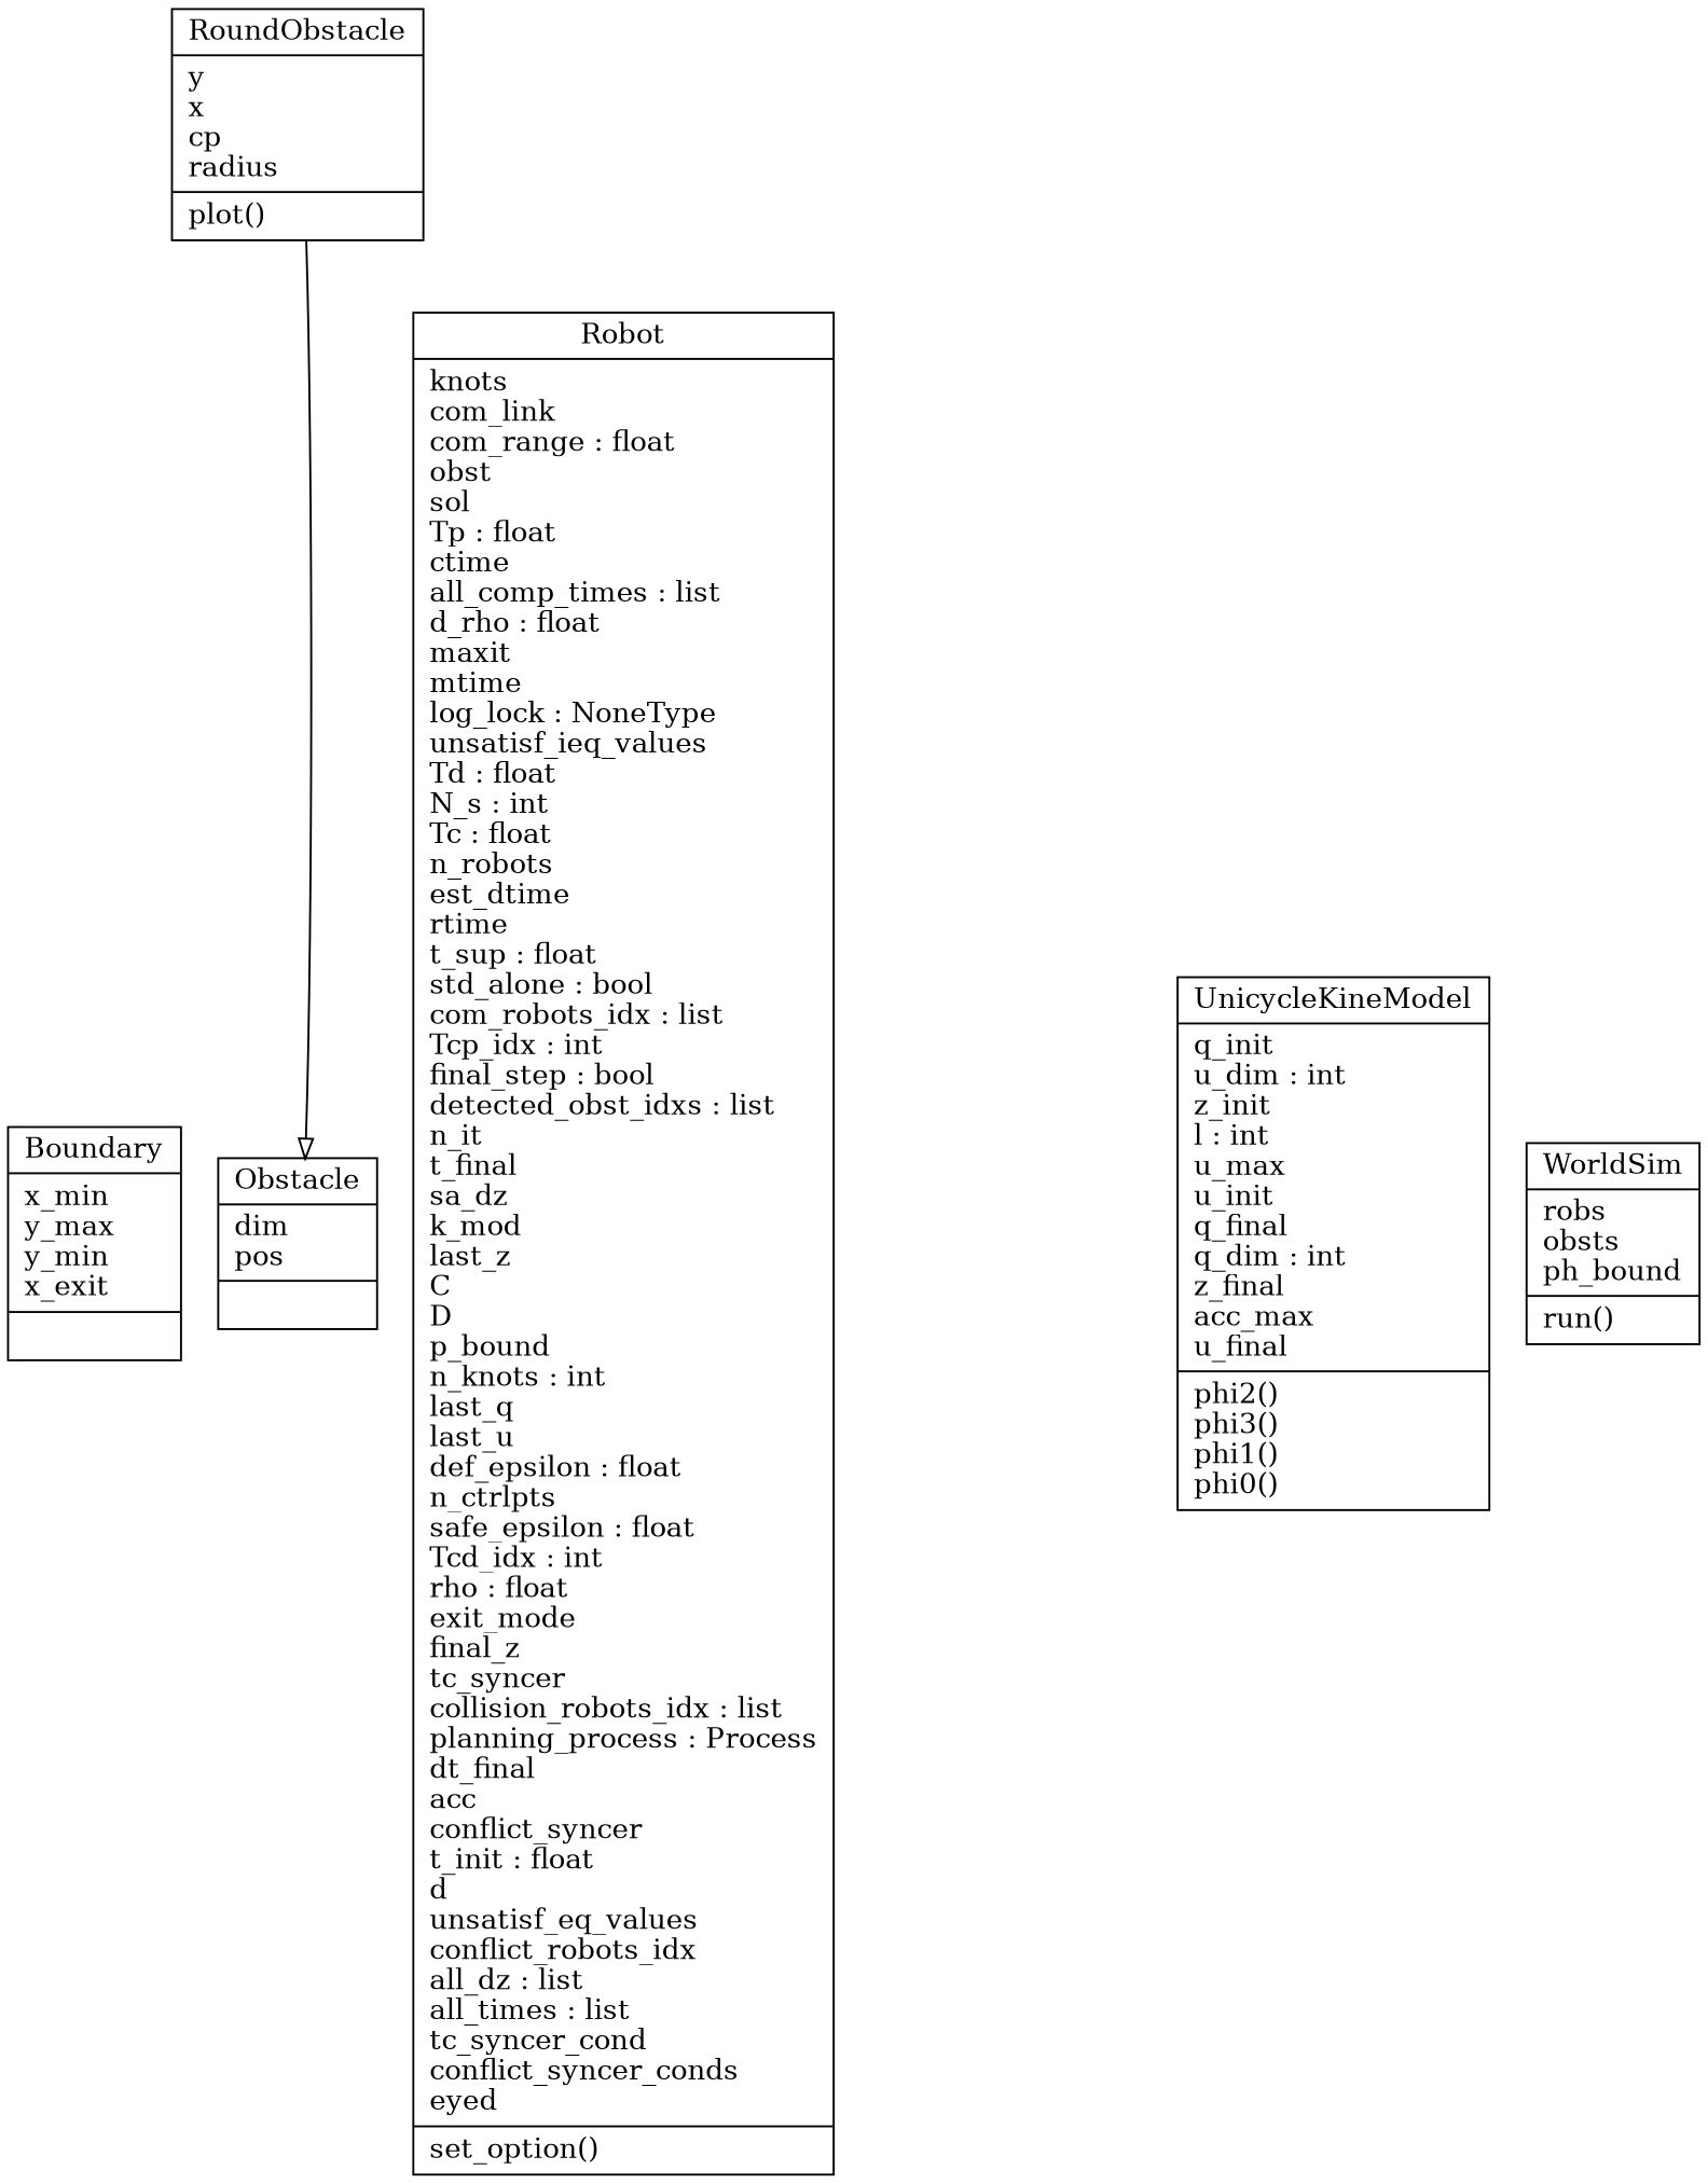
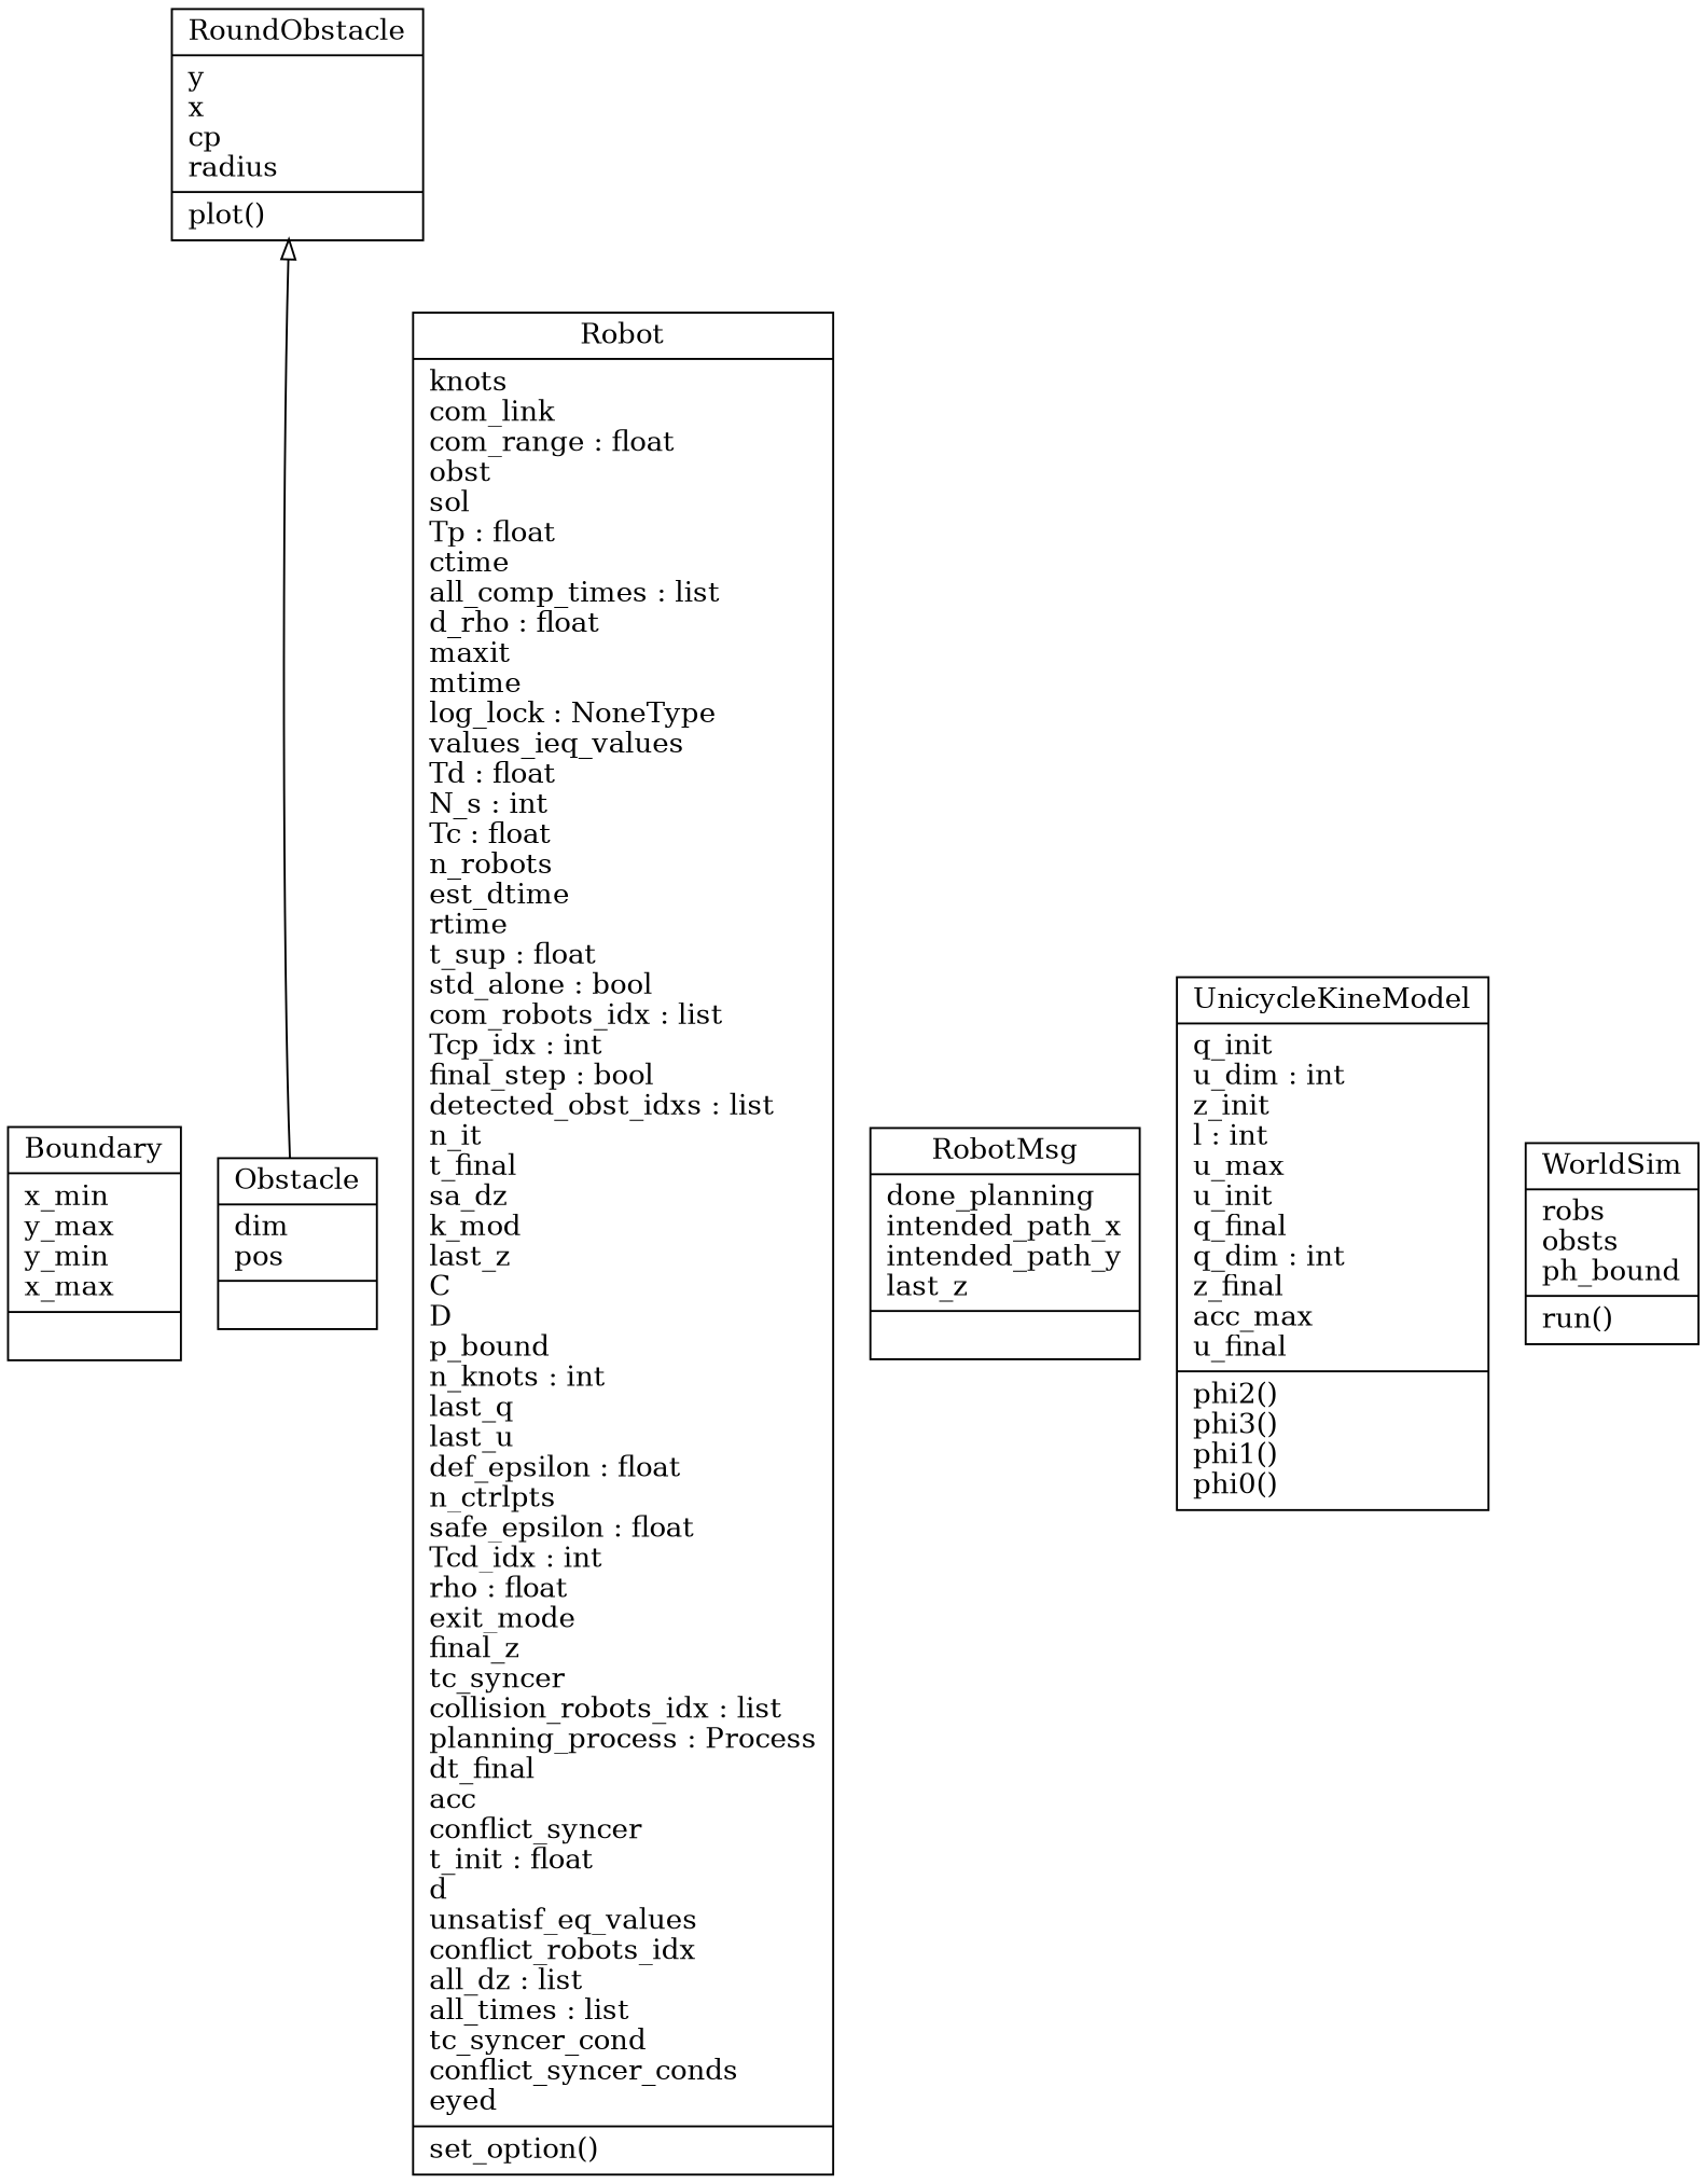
  digraph {
    rankdir=BT
    node [shape=record]
-   n1 [label="{Boundary|x_min\ly_max\ly_min\lx_exit\l|}"]
+   n1 [label="{Boundary|x_min\ly_max\ly_min\lx_max\l|}"]
    n2 [label="{Obstacle|dim\lpos\l|}"]
-   n3 [label="{Robot|knots\lcom_link\lcom_range : float\lobst\lsol\lTp : float\lctime\lall_comp_times : list\ld_rho : float\lmaxit\lmtime\llog_lock : NoneType\lunsatisf_ieq_values\lTd : float\lN_s : int\lTc : float\ln_robots\lest_dtime\lrtime\lt_sup : float\lstd_alone : bool\lcom_robots_idx : list\lTcp_idx : int\lfinal_step : bool\ldetected_obst_idxs : list\ln_it\lt_final\lsa_dz\lk_mod\llast_z\lC\lD\lp_bound\ln_knots : int\llast_q\llast_u\ldef_epsilon : float\ln_ctrlpts\lsafe_epsilon : float\lTcd_idx : int\lrho : float\lexit_mode\lfinal_z\ltc_syncer\lcollision_robots_idx : list\lplanning_process : Process\ldt_final\lacc\lconflict_syncer\lt_init : float\ld\lunsatisf_eq_values\lconflict_robots_idx\lall_dz : list\lall_times : list\ltc_syncer_cond\lconflict_syncer_conds\leyed\l|set_option()\l}"]
+   n3 [label="{Robot|knots\lcom_link\lcom_range : float\lobst\lsol\lTp : float\lctime\lall_comp_times : list\ld_rho : float\lmaxit\lmtime\llog_lock : NoneType\lvalues_ieq_values\lTd : float\lN_s : int\lTc : float\ln_robots\lest_dtime\lrtime\lt_sup : float\lstd_alone : bool\lcom_robots_idx : list\lTcp_idx : int\lfinal_step : bool\ldetected_obst_idxs : list\ln_it\lt_final\lsa_dz\lk_mod\llast_z\lC\lD\lp_bound\ln_knots : int\llast_q\llast_u\ldef_epsilon : float\ln_ctrlpts\lsafe_epsilon : float\lTcd_idx : int\lrho : float\lexit_mode\lfinal_z\ltc_syncer\lcollision_robots_idx : list\lplanning_process : Process\ldt_final\lacc\lconflict_syncer\lt_init : float\ld\lunsatisf_eq_values\lconflict_robots_idx\lall_dz : list\lall_times : list\ltc_syncer_cond\lconflict_syncer_conds\leyed\l|set_option()\l}"]
+   n4 [label="{RobotMsg|done_planning\lintended_path_x\lintended_path_y\llast_z\l|}"]
    n5 [label="{RoundObstacle|y\lx\lcp\lradius\l|plot()\l}"]
    n6 [label="{UnicycleKineModel|q_init\lu_dim : int\lz_init\ll : int\lu_max\lu_init\lq_final\lq_dim : int\lz_final\lacc_max\lu_final\l|phi2()\lphi3()\lphi1()\lphi0()\l}"]
    n7 [label="{WorldSim|robs\lobsts\lph_bound\l|run()\l}"]
-   n5 -> n2 [arrowhead=empty arrowtail=none]
+   n2 -> n5 [arrowhead=empty arrowtail=none]
  }
